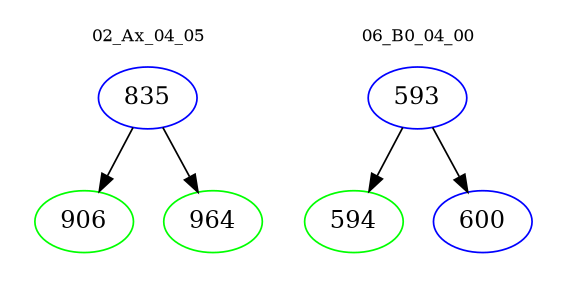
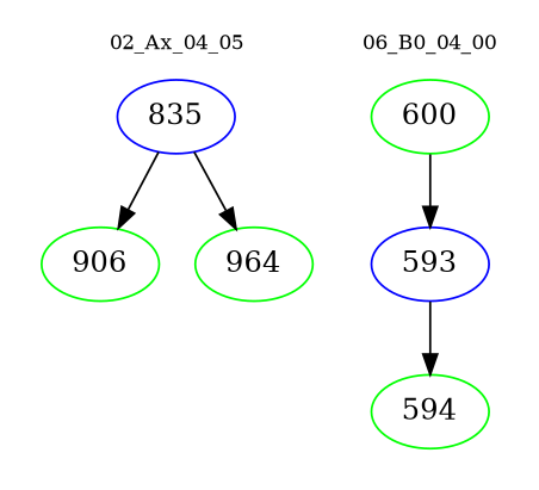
  digraph {
    node [color=blue]
    edge [color=black]
    n1 [label=835]
    n2 [color=green label=906]
    n3 [color=green label=964]
    n4 [label=593]
    n5 [color=green label=594]
-   n6 [label=600]
+   n6 [color=green label=600]
    subgraph cluster_1 {
      color=white
      fontsize=10
      label="02_Ax_04_05"
      n1
      n2
      n3
    }
    subgraph cluster_2 {
      color=white
      fontsize=10
      label="06_B0_04_00"
      n4
      n5
      n6
    }
    n1 -> n2
    n1 -> n3
    n4 -> n5
-   n4 -> n6
+   n6 -> n4
  }
